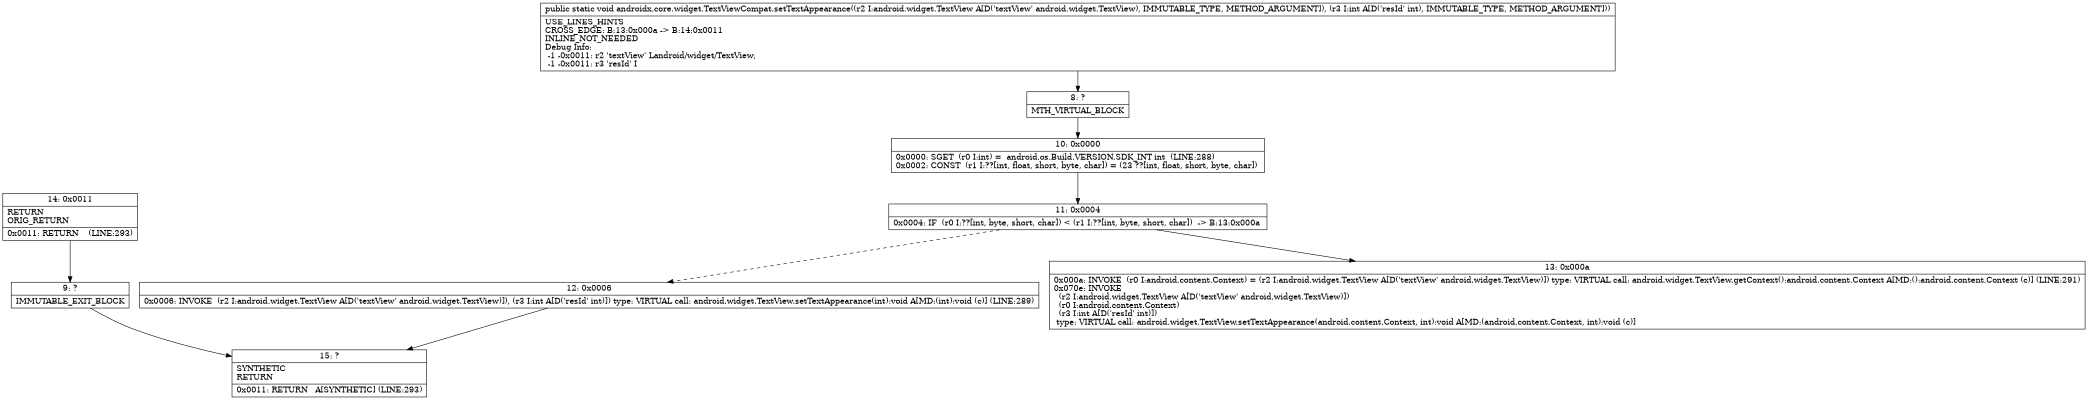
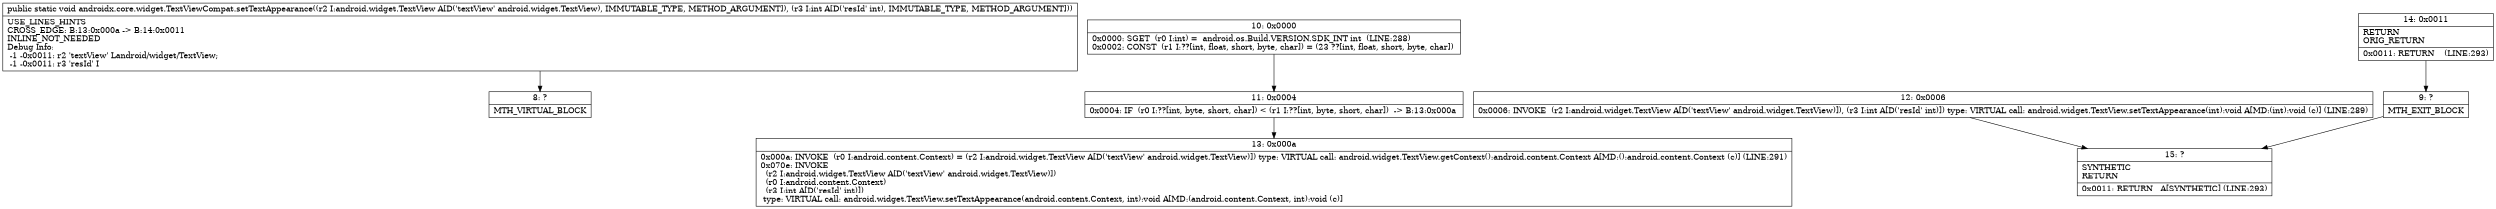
  digraph {
    node [shape=record]
    n1 [label="{8\:\ ?|MTH_VIRTUAL_BLOCK\l}"]
    n2 [label="{10\:\ 0x0000|0x0000: SGET  (r0 I:int) =  android.os.Build.VERSION.SDK_INT int  (LINE:288)\l0x0002: CONST  (r1 I:??[int, float, short, byte, char]) = (23 ??[int, float, short, byte, char]) \l}"]
    n3 [label="{11\:\ 0x0004|0x0004: IF  (r0 I:??[int, byte, short, char]) \< (r1 I:??[int, byte, short, char])  \-\> B:13:0x000a \l}"]
    n4 [label="{12\:\ 0x0006|0x0006: INVOKE  (r2 I:android.widget.TextView A[D('textView' android.widget.TextView)]), (r3 I:int A[D('resId' int)]) type: VIRTUAL call: android.widget.TextView.setTextAppearance(int):void A[MD:(int):void (c)] (LINE:289)\l}"]
    n5 [label="{13\:\ 0x000a|0x000a: INVOKE  (r0 I:android.content.Context) = (r2 I:android.widget.TextView A[D('textView' android.widget.TextView)]) type: VIRTUAL call: android.widget.TextView.getContext():android.content.Context A[MD:():android.content.Context (c)] (LINE:291)\l0x070e: INVOKE  \l  (r2 I:android.widget.TextView A[D('textView' android.widget.TextView)])\l  (r0 I:android.content.Context)\l  (r3 I:int A[D('resId' int)])\l type: VIRTUAL call: android.widget.TextView.setTextAppearance(android.content.Context, int):void A[MD:(android.content.Context, int):void (c)]\l}"]
    n6 [label="{15\:\ ?|SYNTHETIC\lRETURN\l|0x0011: RETURN   A[SYNTHETIC] (LINE:293)\l}"]
-   n7 [label="{9\:\ ?|IMMUTABLE_EXIT_BLOCK\l}"]
+   n7 [label="{9\:\ ?|MTH_EXIT_BLOCK\l}"]
    n8 [label="{14\:\ 0x0011|RETURN\lORIG_RETURN\l|0x0011: RETURN    (LINE:293)\l}"]
    n9 [label="{public static void androidx.core.widget.TextViewCompat.setTextAppearance((r2 I:android.widget.TextView A[D('textView' android.widget.TextView), IMMUTABLE_TYPE, METHOD_ARGUMENT]), (r3 I:int A[D('resId' int), IMMUTABLE_TYPE, METHOD_ARGUMENT]))  | USE_LINES_HINTS\lCROSS_EDGE: B:13:0x000a \-\> B:14:0x0011\lINLINE_NOT_NEEDED\lDebug Info:\l  \-1 \-0x0011: r2 'textView' Landroid\/widget\/TextView;\l  \-1 \-0x0011: r3 'resId' I\l}"]
-   n1 -> n2
    n2 -> n3
-   n3 -> n4 [style=dashed]
    n3 -> n5
    n4 -> n6
    n7 -> n6
    n8 -> n7
    n9 -> n1
  }
